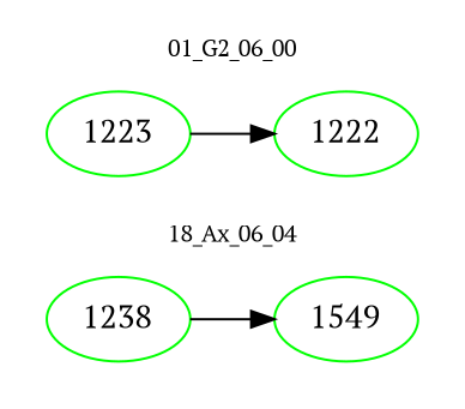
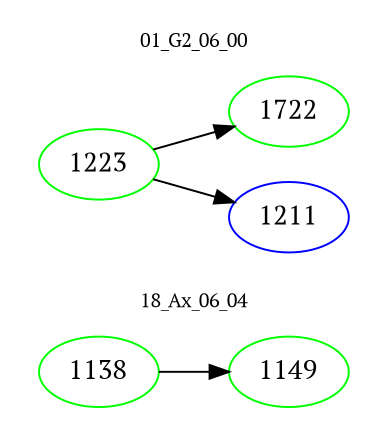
  digraph {
    fontname="PT Serif"
    rankdir=LR
    node [color=green fontname="PT Serif"]
    edge [color=black fontname="PT Serif"]
-   n1 [label=1238]
-   n2 [label=1549]
+   n1 [label=1138]
+   n2 [label=1149]
    n3 [label=1223]
-   n5 [label=1222]
+   n4 [color=blue label=1211]
+   n5 [label=1722]
    subgraph cluster_1 {
      color=white
      fontsize=10
      label="18_Ax_06_04"
      n1
      n2
    }
    subgraph cluster_2 {
      color=white
      fontsize=10
      label="01_G2_06_00"
      n3
+     n4
      n5
    }
    n1 -> n2
+   n3 -> n4
    n3 -> n5
  }
